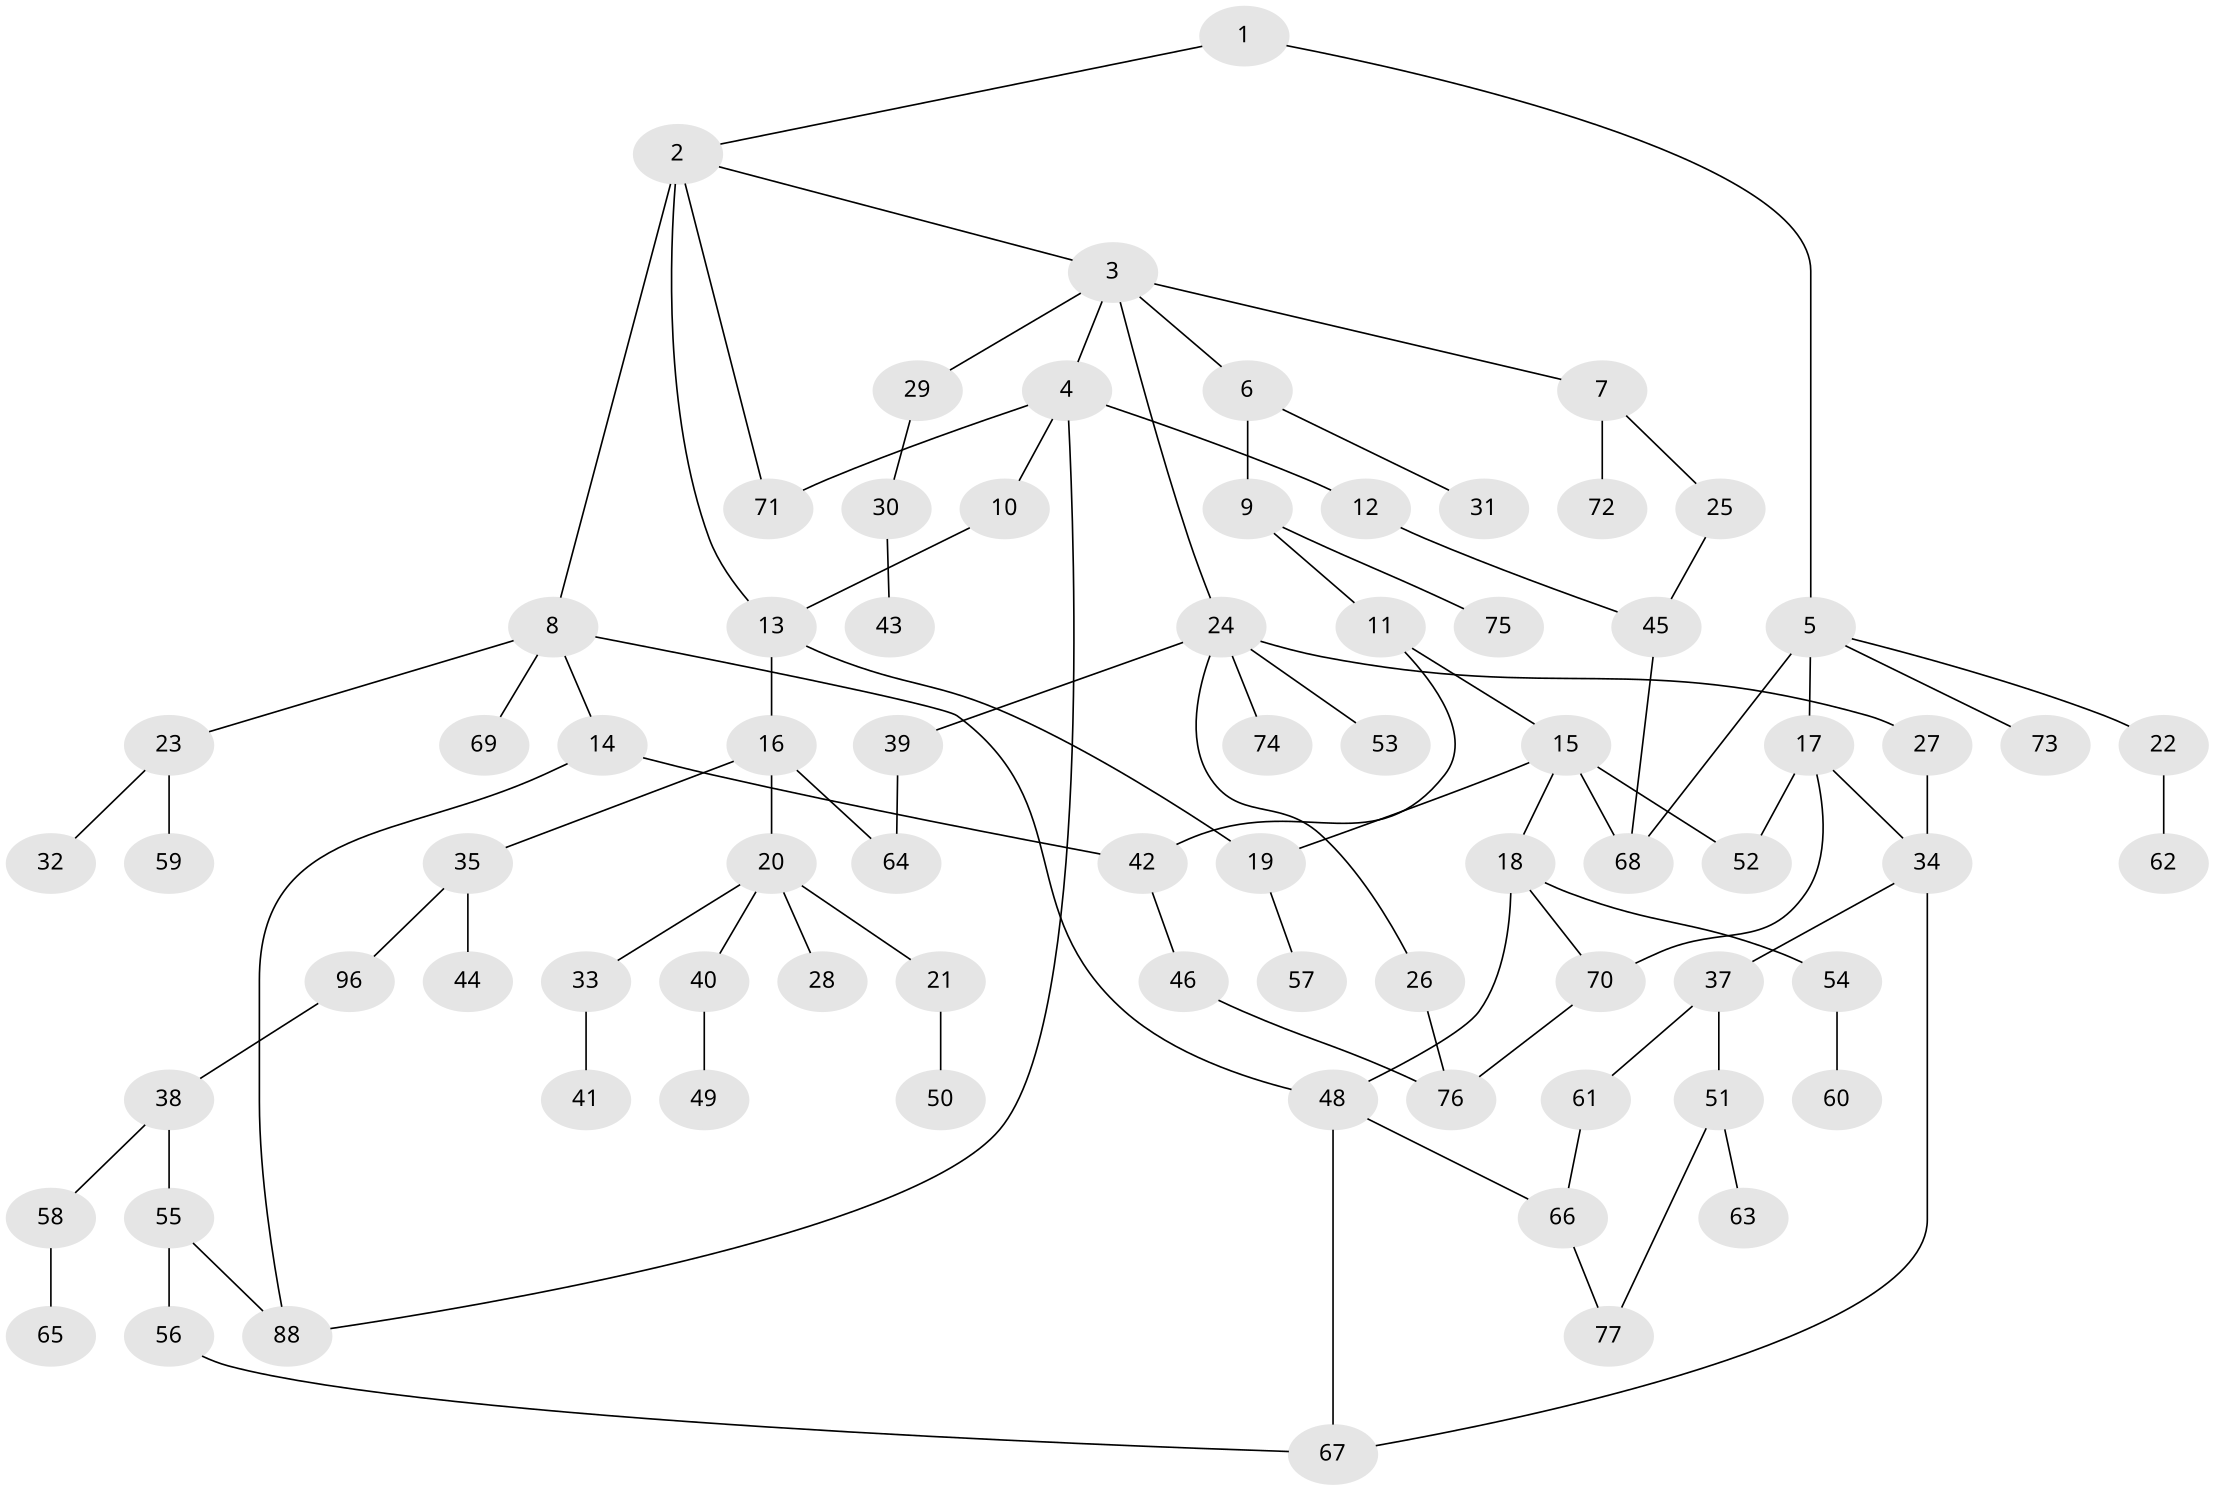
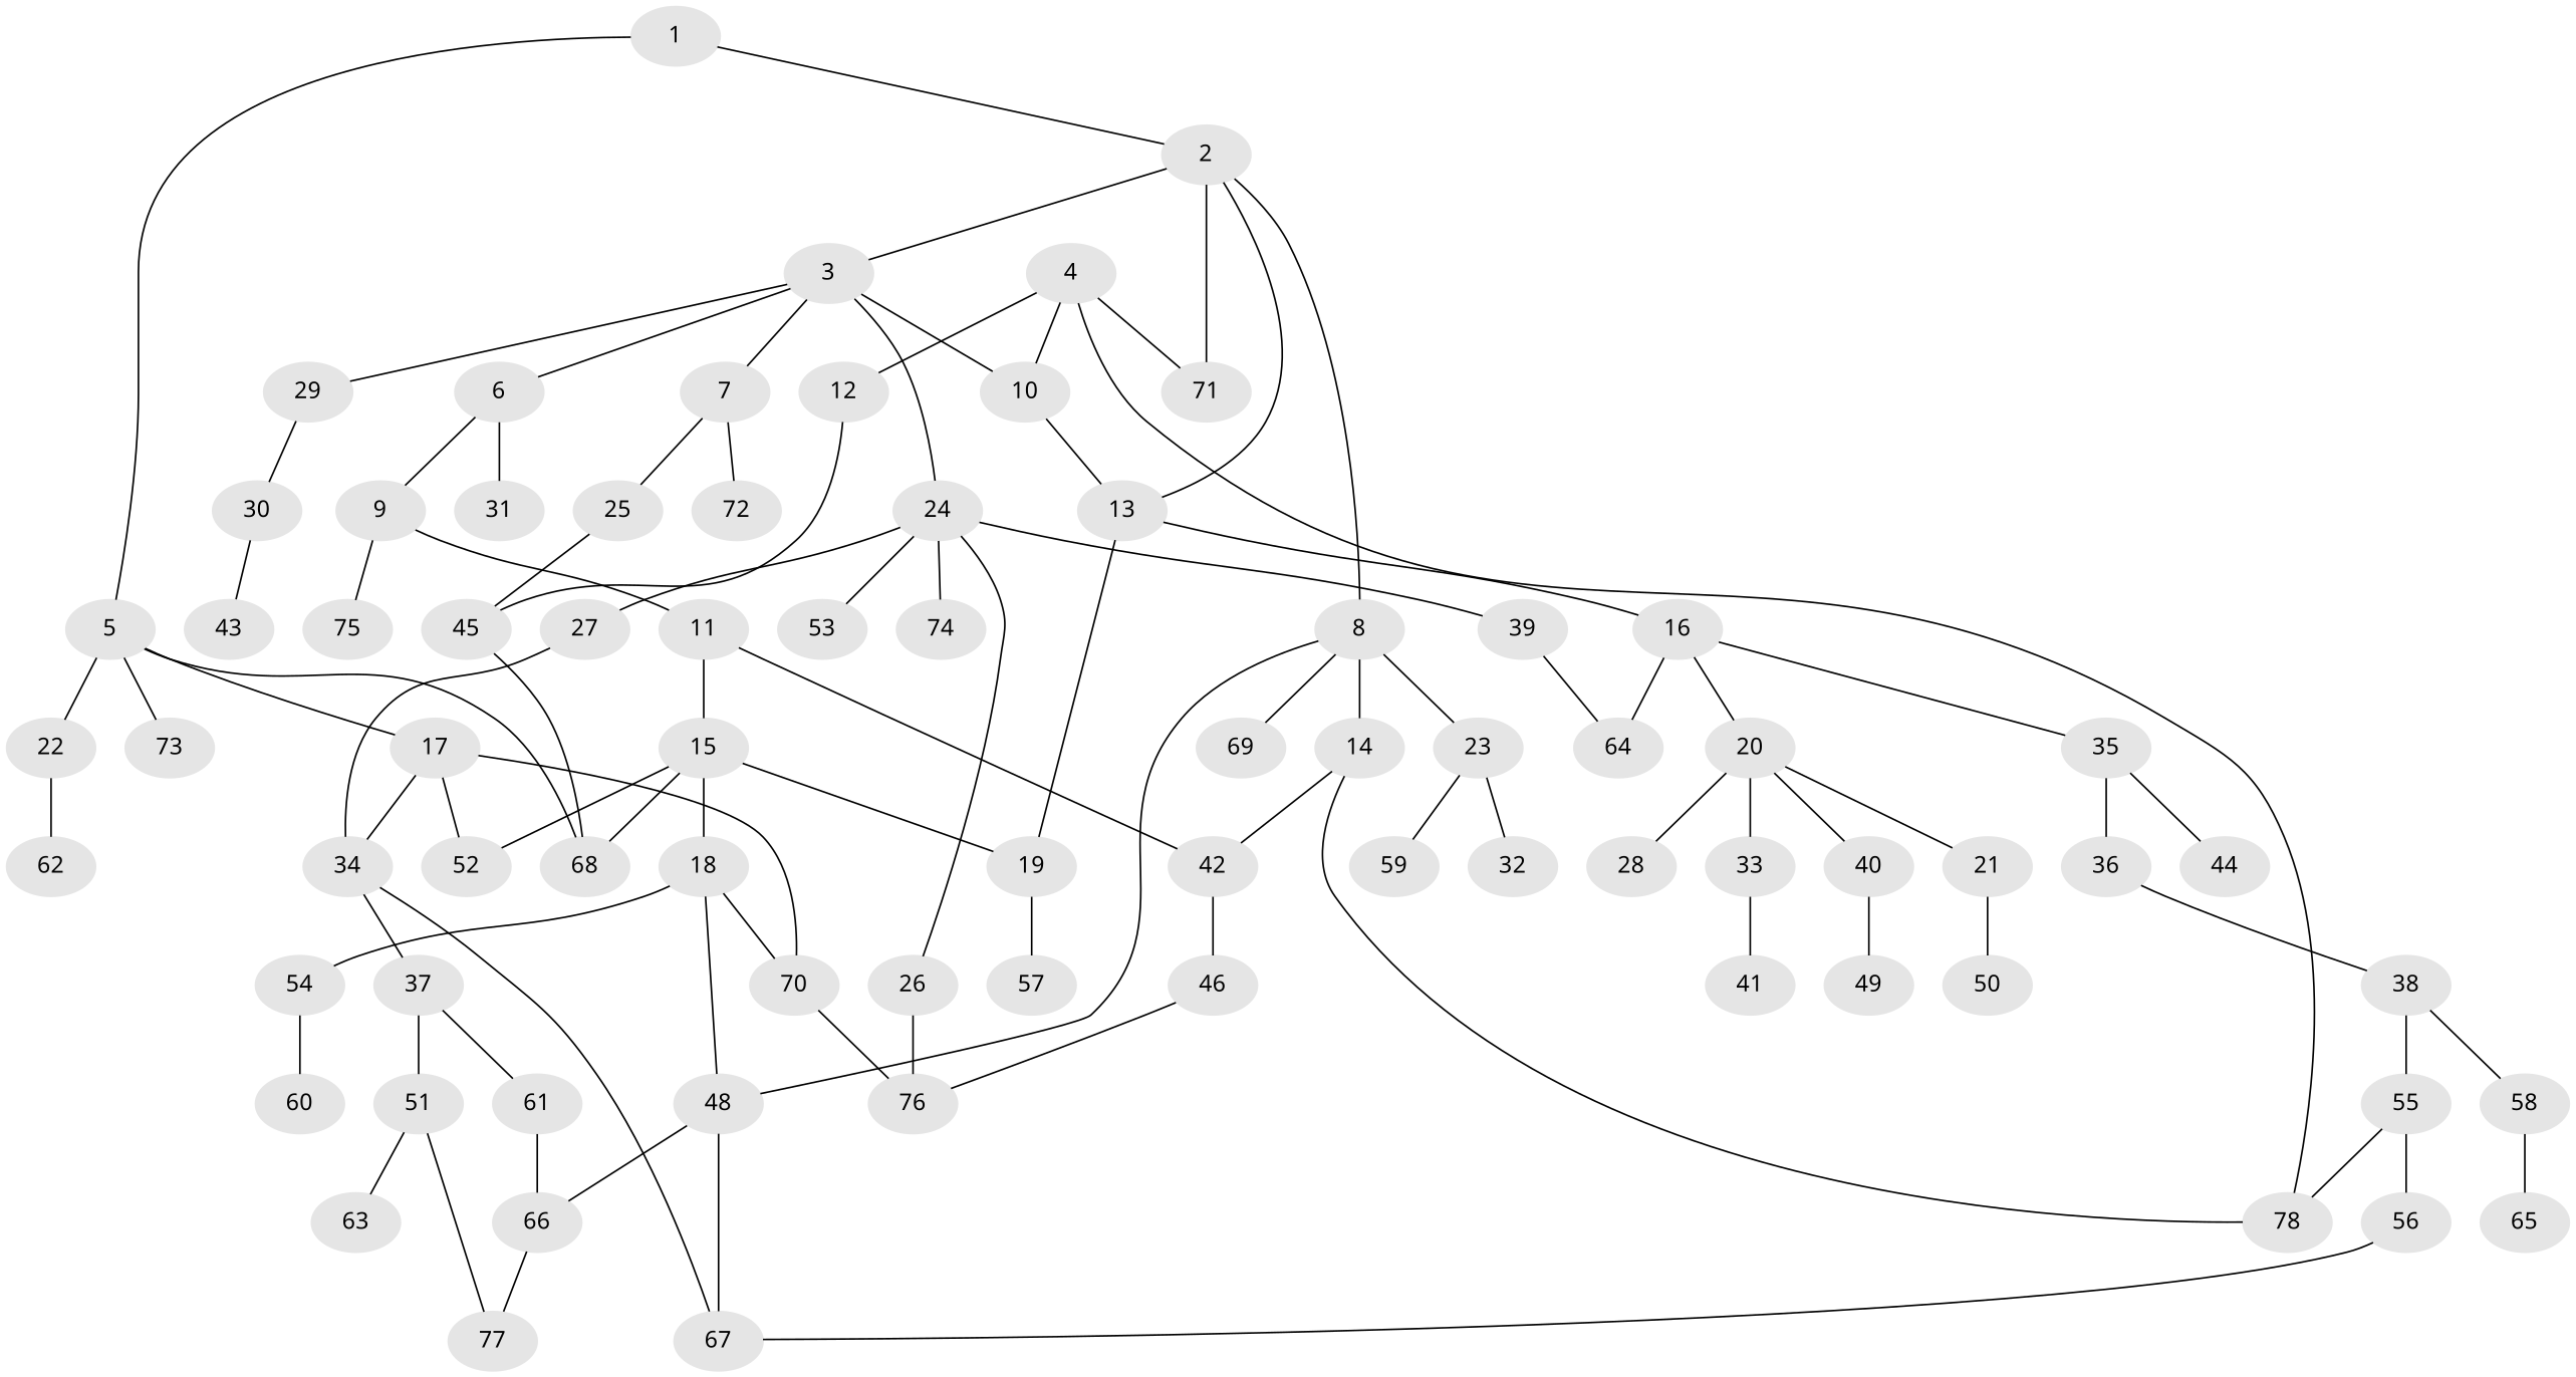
  graph {
    fontname="Noto Sans"
    node [color=gray90 fontname="Noto Sans" style=filled]
    edge [fontname="Noto Sans"]
    1
    2
    5
    3
    8
    13
    71
    17
    22
    68
    73
    4
    6
    7
    24
    29
    14
    23
    48
    69
    16
    19
    10
    12
-   78 [label=88]
+   78
    9
    31
    25
    72
    26
    27
    39
    53
    74
    30
    45
    52
    34
    70
    62
    11
    75
    42
    32
    59
    67
    66
    15
    18
    46
    20
    35
    64
    57
    54
    21
    28
    33
    40
-   36 [label=96]
+   36
    44
    37
    76
    60
    50
    41
    49
    43
    51
    61
    38
    55
    58
    63
    77
    56
    65
    1 -- 2
    1 -- 5
    2 -- 3
    2 -- 8
    2 -- 13
    2 -- 71
    5 -- 17
    5 -- 22
    5 -- 68
    5 -- 73
-   3 -- 4
+   3 -- 10
    3 -- 6
    3 -- 7
    3 -- 24
    3 -- 29
    8 -- 14
    8 -- 23
    8 -- 48
    8 -- 69
    13 -- 16
    13 -- 19
    17 -- 52
    17 -- 34
    17 -- 70
    22 -- 62
    4 -- 71
    4 -- 10
    4 -- 12
    4 -- 78
    6 -- 9
    6 -- 31
    7 -- 25
    7 -- 72
    24 -- 26
    24 -- 27
    24 -- 39
    24 -- 53
    24 -- 74
    29 -- 30
    14 -- 78
    14 -- 42
    23 -- 32
    23 -- 59
    48 -- 67
    48 -- 66
    16 -- 20
    16 -- 35
    16 -- 64
    19 -- 57
    10 -- 13
    12 -- 45
    9 -- 11
    9 -- 75
    25 -- 45
    26 -- 76
    27 -- 34
    39 -- 64
    30 -- 43
    45 -- 68
    34 -- 67
    34 -- 37
    70 -- 76
    11 -- 42
    11 -- 15
    42 -- 46
    66 -- 77
    15 -- 68
    15 -- 19
    15 -- 52
    15 -- 18
    18 -- 48
    18 -- 70
    18 -- 54
    46 -- 76
    20 -- 21
    20 -- 28
    20 -- 33
    20 -- 40
    35 -- 36
    35 -- 44
    54 -- 60
    21 -- 50
    33 -- 41
    40 -- 49
    36 -- 38
    37 -- 51
    37 -- 61
    51 -- 63
    51 -- 77
    61 -- 66
    38 -- 55
    38 -- 58
    55 -- 78
    55 -- 56
    58 -- 65
    56 -- 67
  }
